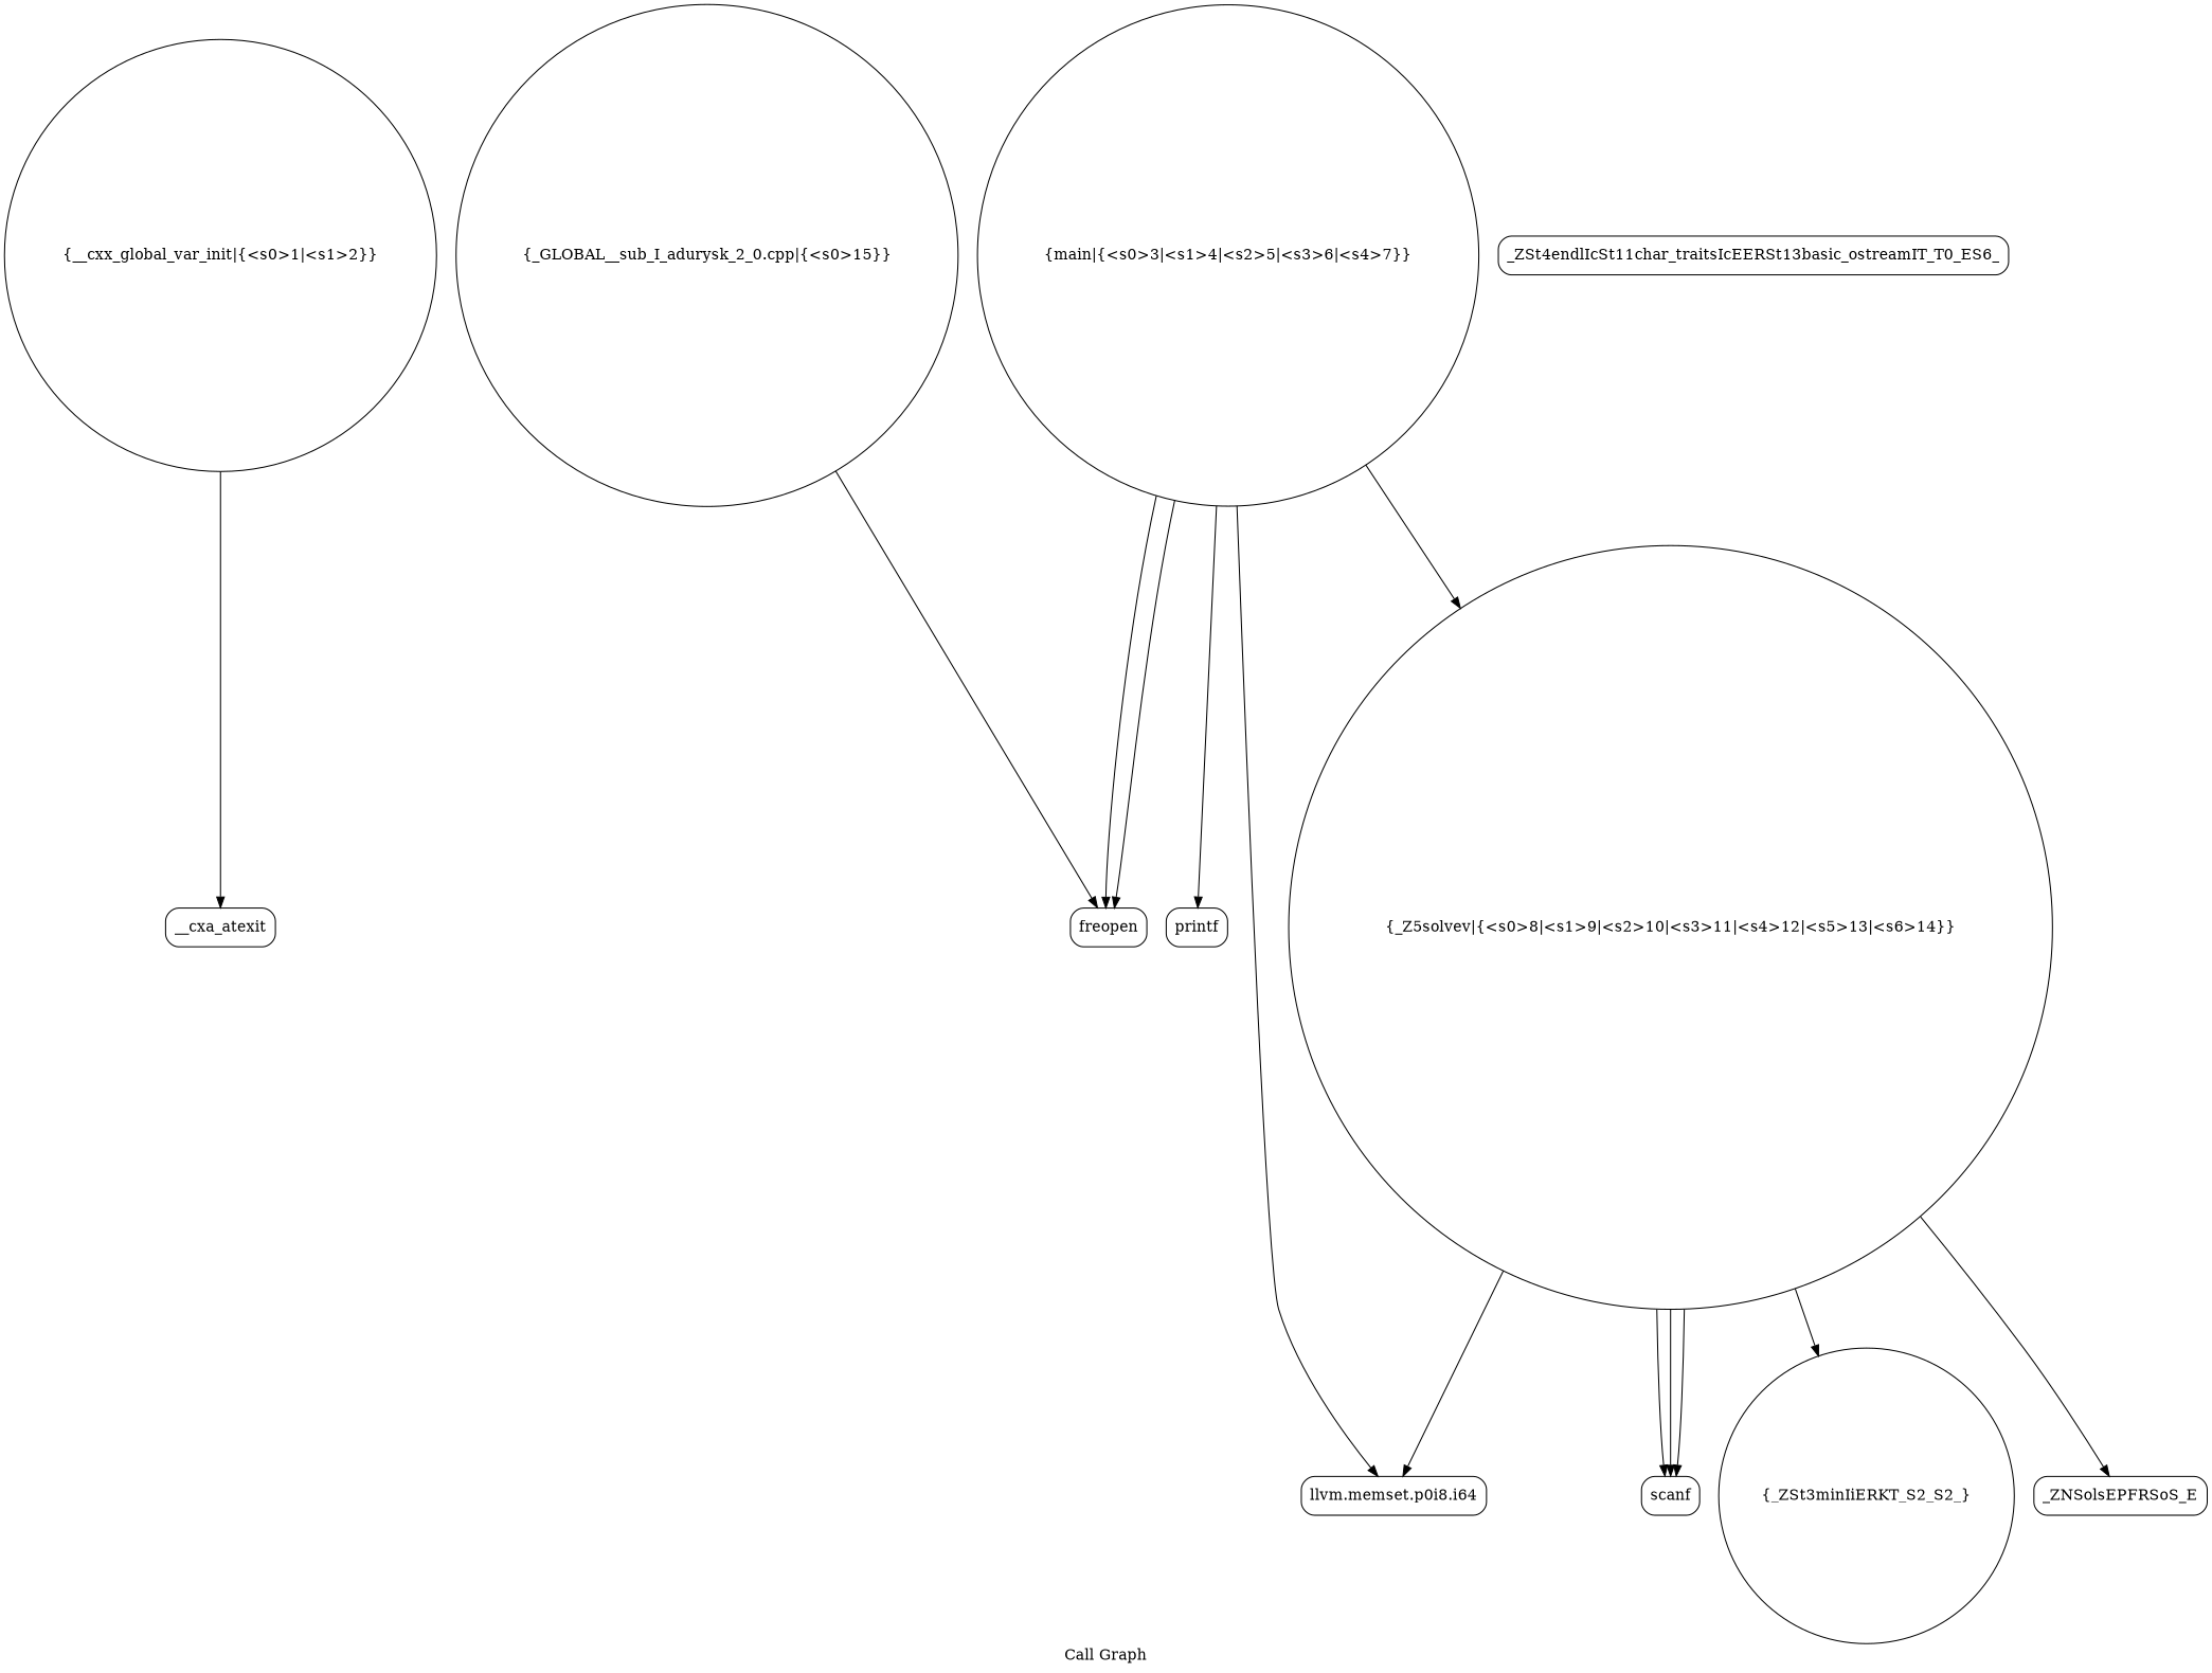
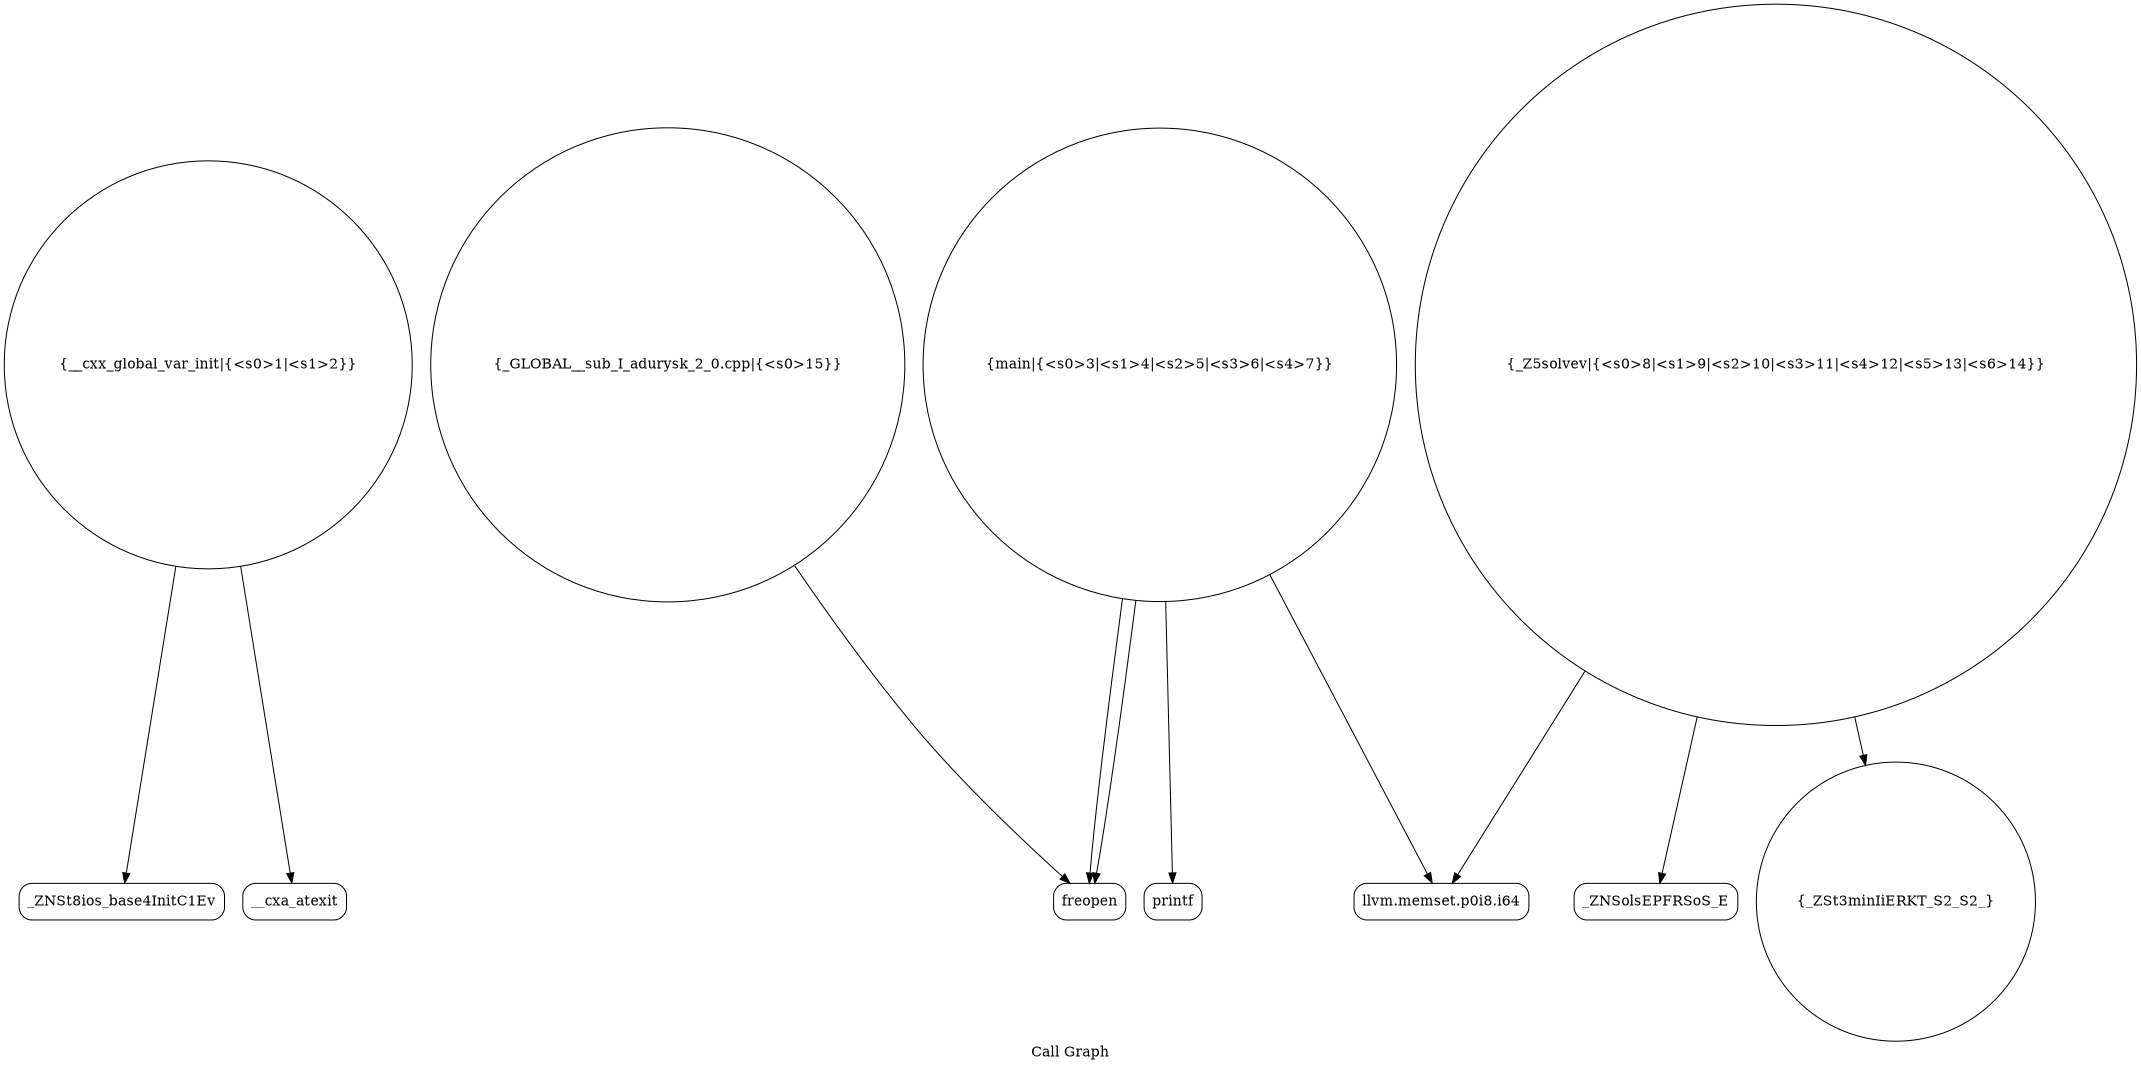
  digraph {
    label="Call Graph"
    node [shape=Mrecord]
    edge [color=black tailport=s0]
    n1 [label="{__cxx_global_var_init|{<s0>1|<s1>2}}" shape=circle]
+   n2 [label="{_ZNSt8ios_base4InitC1Ev}"]
    n3 [label="{__cxa_atexit}"]
    n4 [label="{printf}"]
    n5 [label="{_GLOBAL__sub_I_adurysk_2_0.cpp|{<s0>15}}" shape=circle]
    n6 [label="{freopen}"]
    n7 [label="{llvm.memset.p0i8.i64}"]
    n8 [label="{main|{<s0>3|<s1>4|<s2>5|<s3>6|<s4>7}}" shape=circle]
    n9 [label="{_Z5solvev|{<s0>8|<s1>9|<s2>10|<s3>11|<s4>12|<s5>13|<s6>14}}" shape=circle]
-   n10 [label="{scanf}"]
    n11 [label="{_ZSt3minIiERKT_S2_S2_}" shape=circle]
    n12 [label="{_ZNSolsEPFRSoS_E}"]
-   n13 [label="{_ZSt4endlIcSt11char_traitsIcEERSt13basic_ostreamIT_T0_ES6_}"]
+   n1 -> n2
    n1 -> n3 [tailport=s1]
    n5 -> n6
    n8 -> n4 [tailport=s3]
    n8 -> n6
    n8 -> n6 [tailport=s1]
    n8 -> n7 [tailport=s2]
-   n8 -> n9 [tailport=s4]
    n9 -> n7 [tailport=s3]
-   n9 -> n10
-   n9 -> n10 [tailport=s1]
-   n9 -> n10 [tailport=s2]
    n9 -> n11 [tailport=s4]
    n9 -> n12 [tailport=s6]
  }
